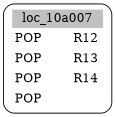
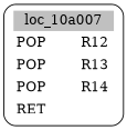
  digraph {
    fontname="DejaVu Serif"
-   n1 [fontname="DejaVu Serif" label=<<table border="0" cellborder="0" cellpadding="3"><tr><td align="center" colspan="2" bgcolor="grey">loc_10a007</td></tr><tr><td align="left">POP        R12</td></tr><tr><td align="left">POP        R13</td></tr><tr><td align="left">POP        R14</td></tr><tr><td align="left">POP        </td></tr></table>> shape=Mrecord]
+   n1 [fontname="DejaVu Serif" label=<<table border="0" cellborder="0" cellpadding="3"><tr><td align="center" colspan="2" bgcolor="grey">loc_10a007</td></tr><tr><td align="left">POP        R12</td></tr><tr><td align="left">POP        R13</td></tr><tr><td align="left">POP        R14</td></tr><tr><td align="left">RET        </td></tr></table>> shape=Mrecord]
  }
